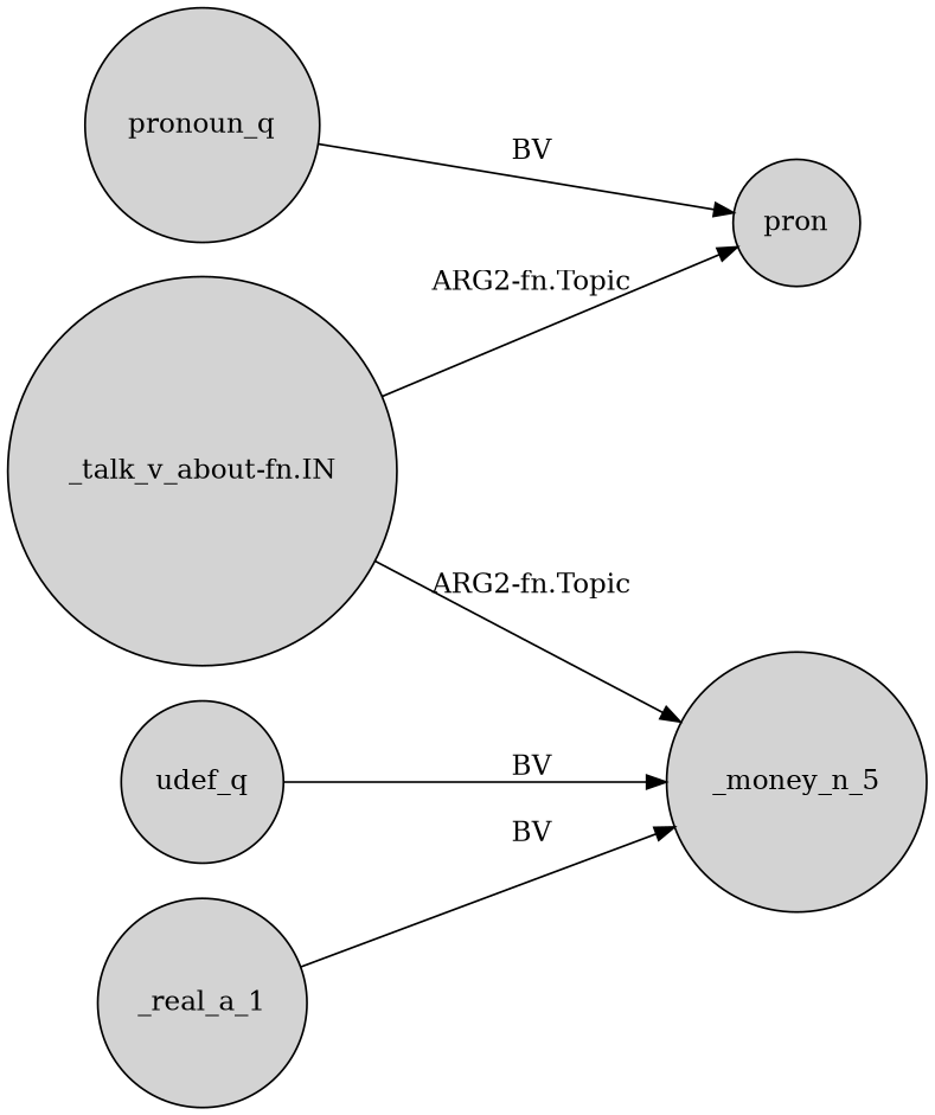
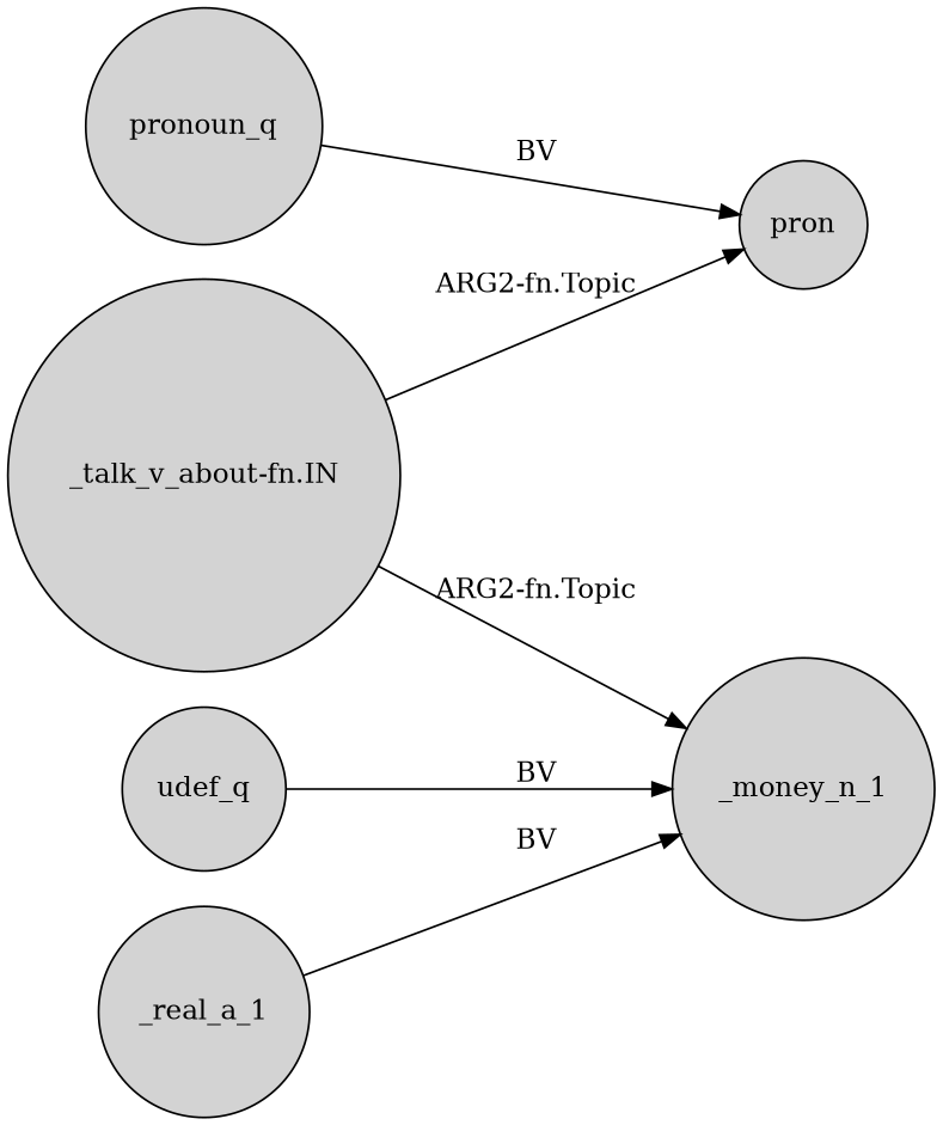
  digraph {
    rankdir=LR
    node [shape=circle style=filled]
    "_talk_v_about-fn.IN"
    pron
-   _money_n_1 [label=_money_n_5]
+   _money_n_1
    udef_q
    _real_a_1
    pronoun_q
    "_talk_v_about-fn.IN" -> pron [label="ARG2-fn.Topic"]
    "_talk_v_about-fn.IN" -> _money_n_1 [label="ARG2-fn.Topic"]
    udef_q -> _money_n_1 [label=BV]
    _real_a_1 -> _money_n_1 [label=BV]
    pronoun_q -> pron [label=BV]
  }
